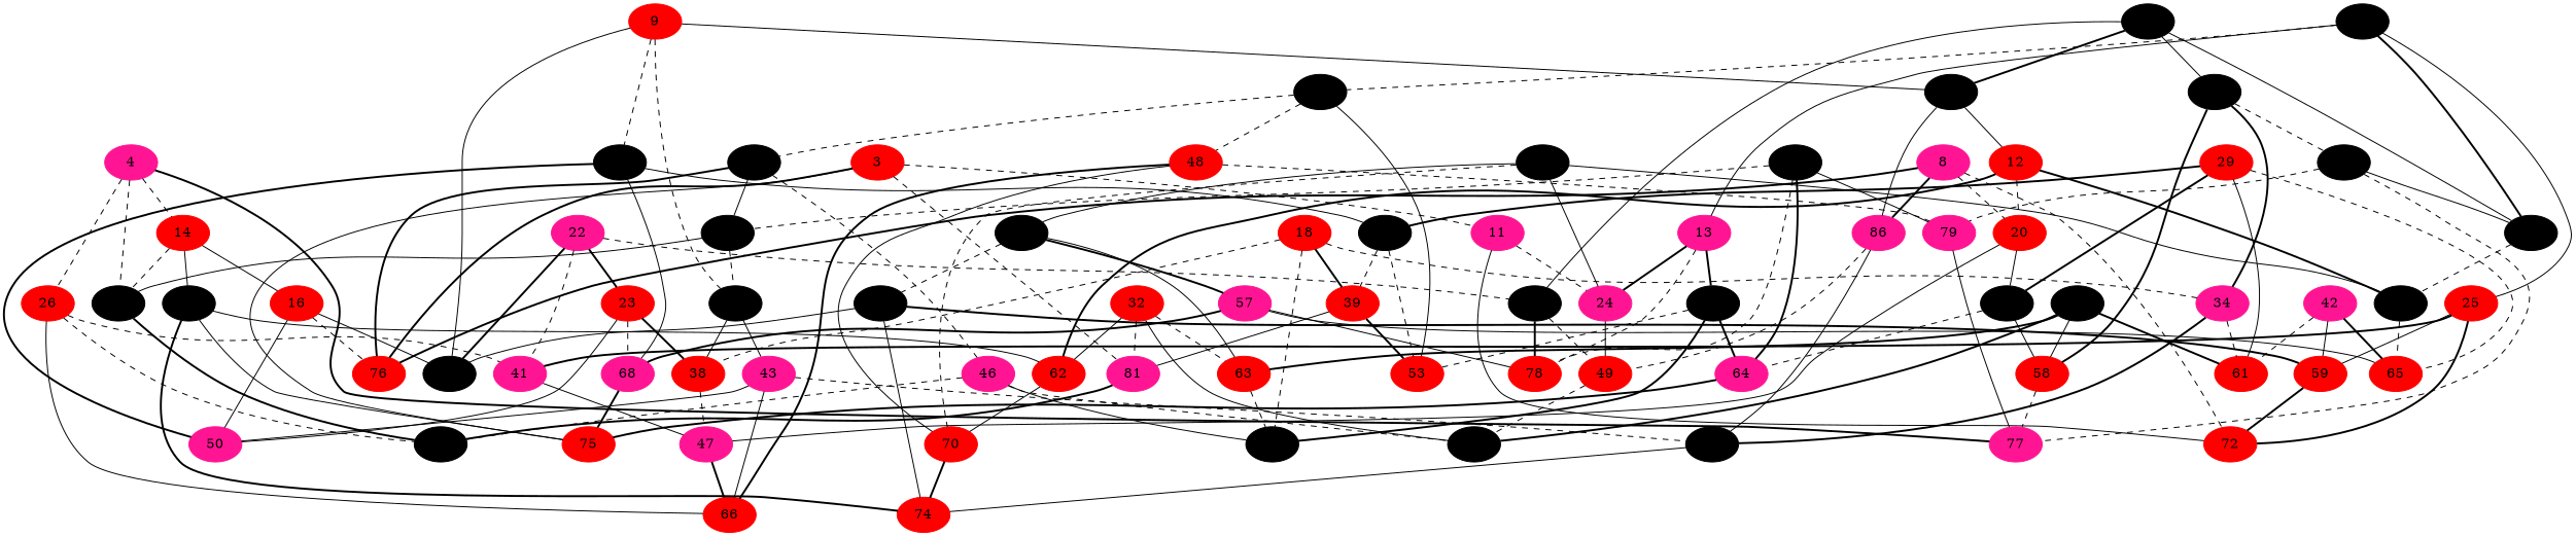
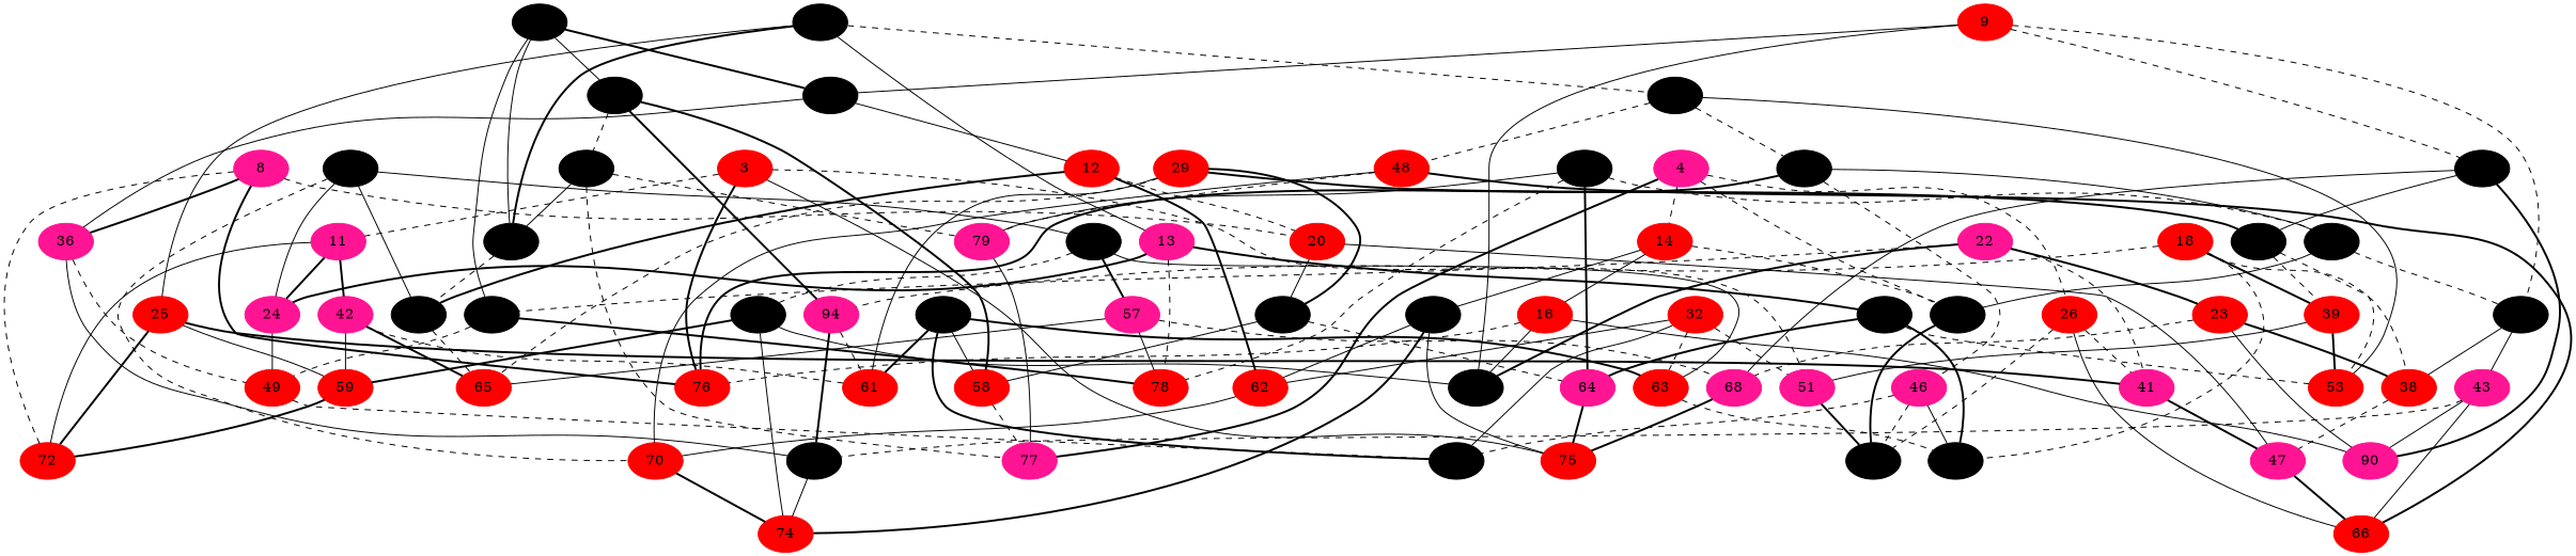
  graph {
    node [color=red style=filled]
    edge [style=dashed]
    1 [color=black]
    5 [color=black]
    13 [color=deeppink]
    25
    54 [color=black]
    15 [color=black]
    48
    53
    24 [color=deeppink]
    78
    44 [color=black]
    72
    41 [color=deeppink]
    59
    60 [color=black]
    2 [color=black]
    31 [color=black]
    70
    49
    63
    40 [color=black]
    57 [color=deeppink]
    65
    74
    11 [color=deeppink]
    3
-   51 [color=deeppink label=81]
+   51 [color=deeppink]
    75
    76
    42 [color=deeppink]
    56 [color=black]
    4 [color=deeppink]
    14
    26
    52 [color=black]
    77 [color=deeppink]
    16
    19 [color=black]
    66
    21 [color=black]
    46 [color=deeppink]
    n42 [color=deeppink label=79]
    6 [color=black]
    64 [color=deeppink]
    33 [color=black]
    7 [color=black]
    10 [color=black]
    17 [color=black]
    35 [color=black]
-   36 [color=deeppink label=86]
+   36 [color=deeppink]
    12
    30 [color=black]
-   34 [color=deeppink]
+   34 [color=deeppink label=94]
    58
    8 [color=deeppink]
    20
    47 [color=deeppink]
    55 [color=black]
    45 [color=black]
    9
    27 [color=black]
    67 [color=black]
-   50 [color=deeppink]
+   50 [color=deeppink label=90]
    68 [color=deeppink]
    37 [color=black]
    38
    43 [color=deeppink]
    62
    61
    71 [color=black]
    69 [color=black]
    18
    39
    22 [color=deeppink]
    23
    28 [color=black]
    29
    32
    1 -- 5
    1 -- 13 [style=solid]
    1 -- 25 [style=solid]
    1 -- 54 [style=bold]
    5 -- 15
    5 -- 48
    5 -- 53 [style=solid]
    13 -- 24 [style=bold]
    13 -- 78
    13 -- 44 [style=bold]
    25 -- 72 [style=bold]
    25 -- 41 [style=bold]
    25 -- 59 [style=solid]
    54 -- 60
    15 -- 76 [style=bold]
    15 -- 21 [style=solid]
    15 -- 46
    48 -- 70 [style=solid]
    48 -- 66 [style=bold]
    48 -- n42
    24 -- 49 [style=solid]
    44 -- 53
    44 -- 64 [style=bold]
    44 -- 71 [style=bold]
-   41 -- 47 [style=solid]
+   41 -- 47 [style=bold]
    59 -- 72 [style=bold]
    60 -- 65
    2 -- 24 [style=solid]
    2 -- 60 [style=solid]
    2 -- 31 [style=solid]
    2 -- 70
    31 -- 63 [style=solid]
    31 -- 40
    31 -- 57 [style=bold]
    70 -- 74 [style=bold]
    49 -- 69
    63 -- 71
    40 -- 59 [style=bold]
    40 -- 74 [style=solid]
    40 -- 67 [style=solid]
    57 -- 78 [style=solid]
    57 -- 65 [style=solid]
-   57 -- 68 [style=bold]
-   11 -- 24
+   57 -- 68
+   11 -- 24 [style=bold]
    11 -- 72 [style=solid]
+   11 -- 42 [style=bold]
    3 -- 11
    3 -- 51
    3 -- 75 [style=solid]
    3 -- 76 [style=bold]
    51 -- 56 [style=bold]
    42 -- 59 [style=solid]
    42 -- 65 [style=bold]
    42 -- 61
    4 -- 14
    4 -- 26
    4 -- 52
    4 -- 77 [style=bold]
    14 -- 52
    14 -- 16 [style=solid]
    14 -- 19 [style=solid]
    26 -- 41
    26 -- 56
    26 -- 66 [style=solid]
    52 -- 56 [style=bold]
    16 -- 76
    16 -- 67 [style=solid]
    16 -- 50 [style=solid]
    19 -- 74 [style=bold]
    19 -- 75 [style=solid]
    19 -- 62 [style=solid]
    21 -- 52 [style=solid]
    21 -- 33
    46 -- 56
    46 -- 71 [style=solid]
    46 -- 69
    n42 -- 77 [style=solid]
    6 -- 78
    6 -- 21
    6 -- n42 [style=solid]
    6 -- 64 [style=bold]
    64 -- 75 [style=bold]
    33 -- 38 [style=solid]
    33 -- 43 [style=solid]
    7 -- 54 [style=solid]
    7 -- 10 [style=bold]
    7 -- 17 [style=solid]
    7 -- 35 [style=solid]
    10 -- 36 [style=solid]
    10 -- 12 [style=solid]
    17 -- 30
    17 -- 34 [style=bold]
    17 -- 58 [style=bold]
    35 -- 78 [style=bold]
    35 -- 49
    36 -- 49
    36 -- 45 [style=solid]
    12 -- 60 [style=bold]
    12 -- 20
    12 -- 62 [style=bold]
    30 -- 54 [style=solid]
    30 -- 77
    30 -- n42
    34 -- 45 [style=bold]
    34 -- 61
    58 -- 77
    8 -- 72
    8 -- 76 [style=bold]
    8 -- 36 [style=bold]
    8 -- 20
    20 -- 47 [style=solid]
    20 -- 55 [style=solid]
    47 -- 66 [style=bold]
    55 -- 64
    55 -- 58 [style=solid]
    45 -- 74 [style=solid]
    9 -- 33
    9 -- 10 [style=solid]
    9 -- 27
    9 -- 67 [style=solid]
    27 -- 50 [style=bold]
    27 -- 68 [style=solid]
    27 -- 37 [style=solid]
    68 -- 75 [style=bold]
    37 -- 53
    37 -- 39
    38 -- 47
    43 -- 66 [style=solid]
    43 -- 45
    43 -- 50 [style=solid]
    62 -- 70 [style=solid]
    18 -- 34
    18 -- 38
    18 -- 71
    18 -- 39 [style=bold]
    39 -- 53 [style=bold]
    39 -- 51 [style=solid]
    22 -- 41
    22 -- 35
    22 -- 67 [style=bold]
    22 -- 23 [style=bold]
    23 -- 50 [style=solid]
    23 -- 68
    23 -- 38 [style=bold]
    28 -- 63 [style=bold]
    28 -- 58 [style=solid]
    28 -- 61 [style=bold]
    28 -- 69 [style=bold]
    29 -- 65
    29 -- 55 [style=bold]
    29 -- 37 [style=bold]
    29 -- 61 [style=solid]
    32 -- 63
    32 -- 51
    32 -- 62 [style=solid]
    32 -- 69 [style=solid]
  }
